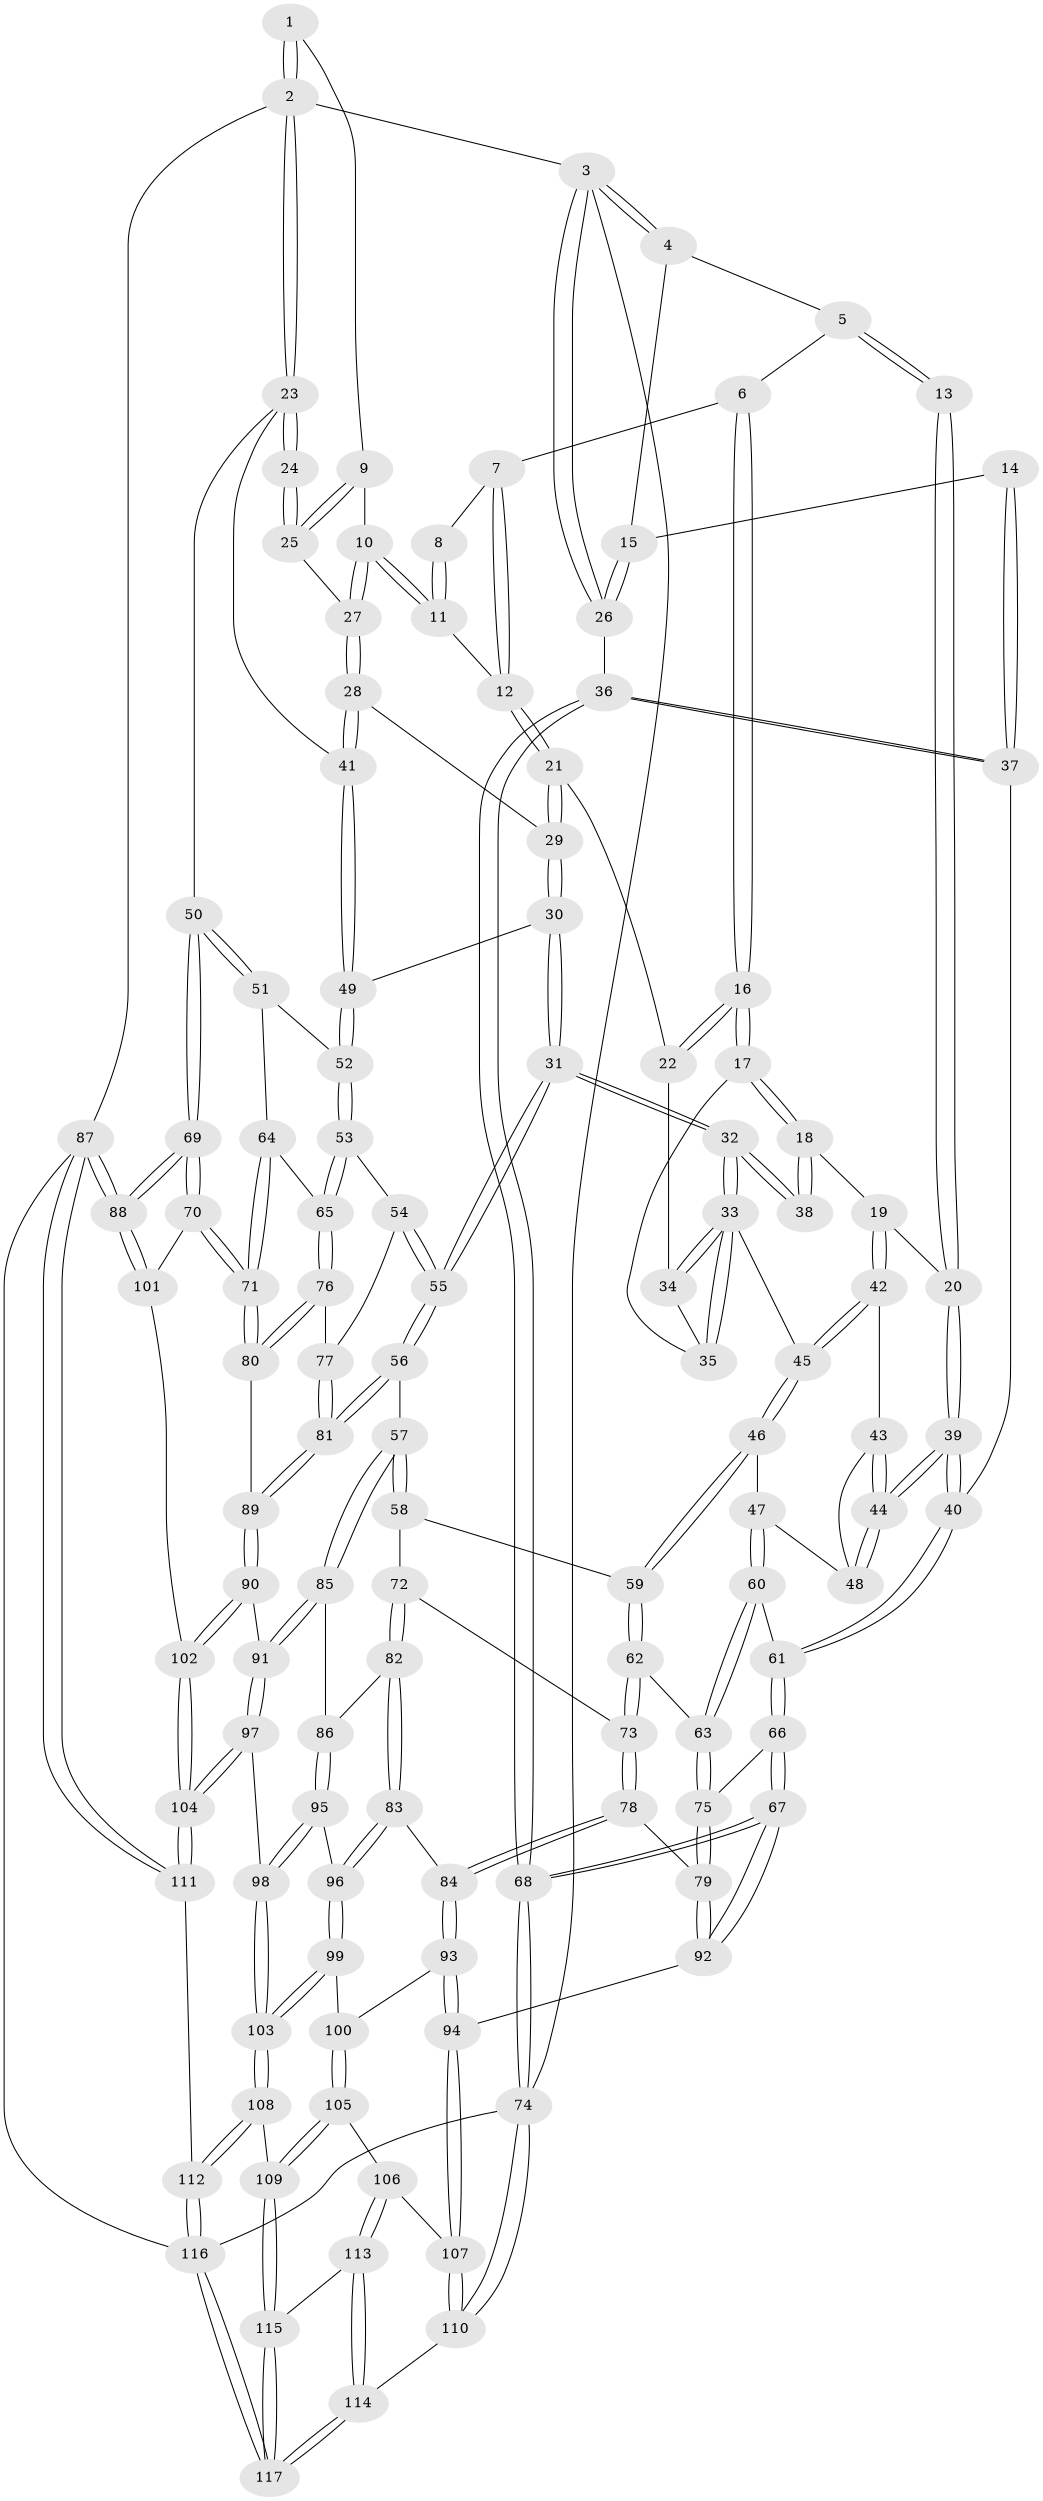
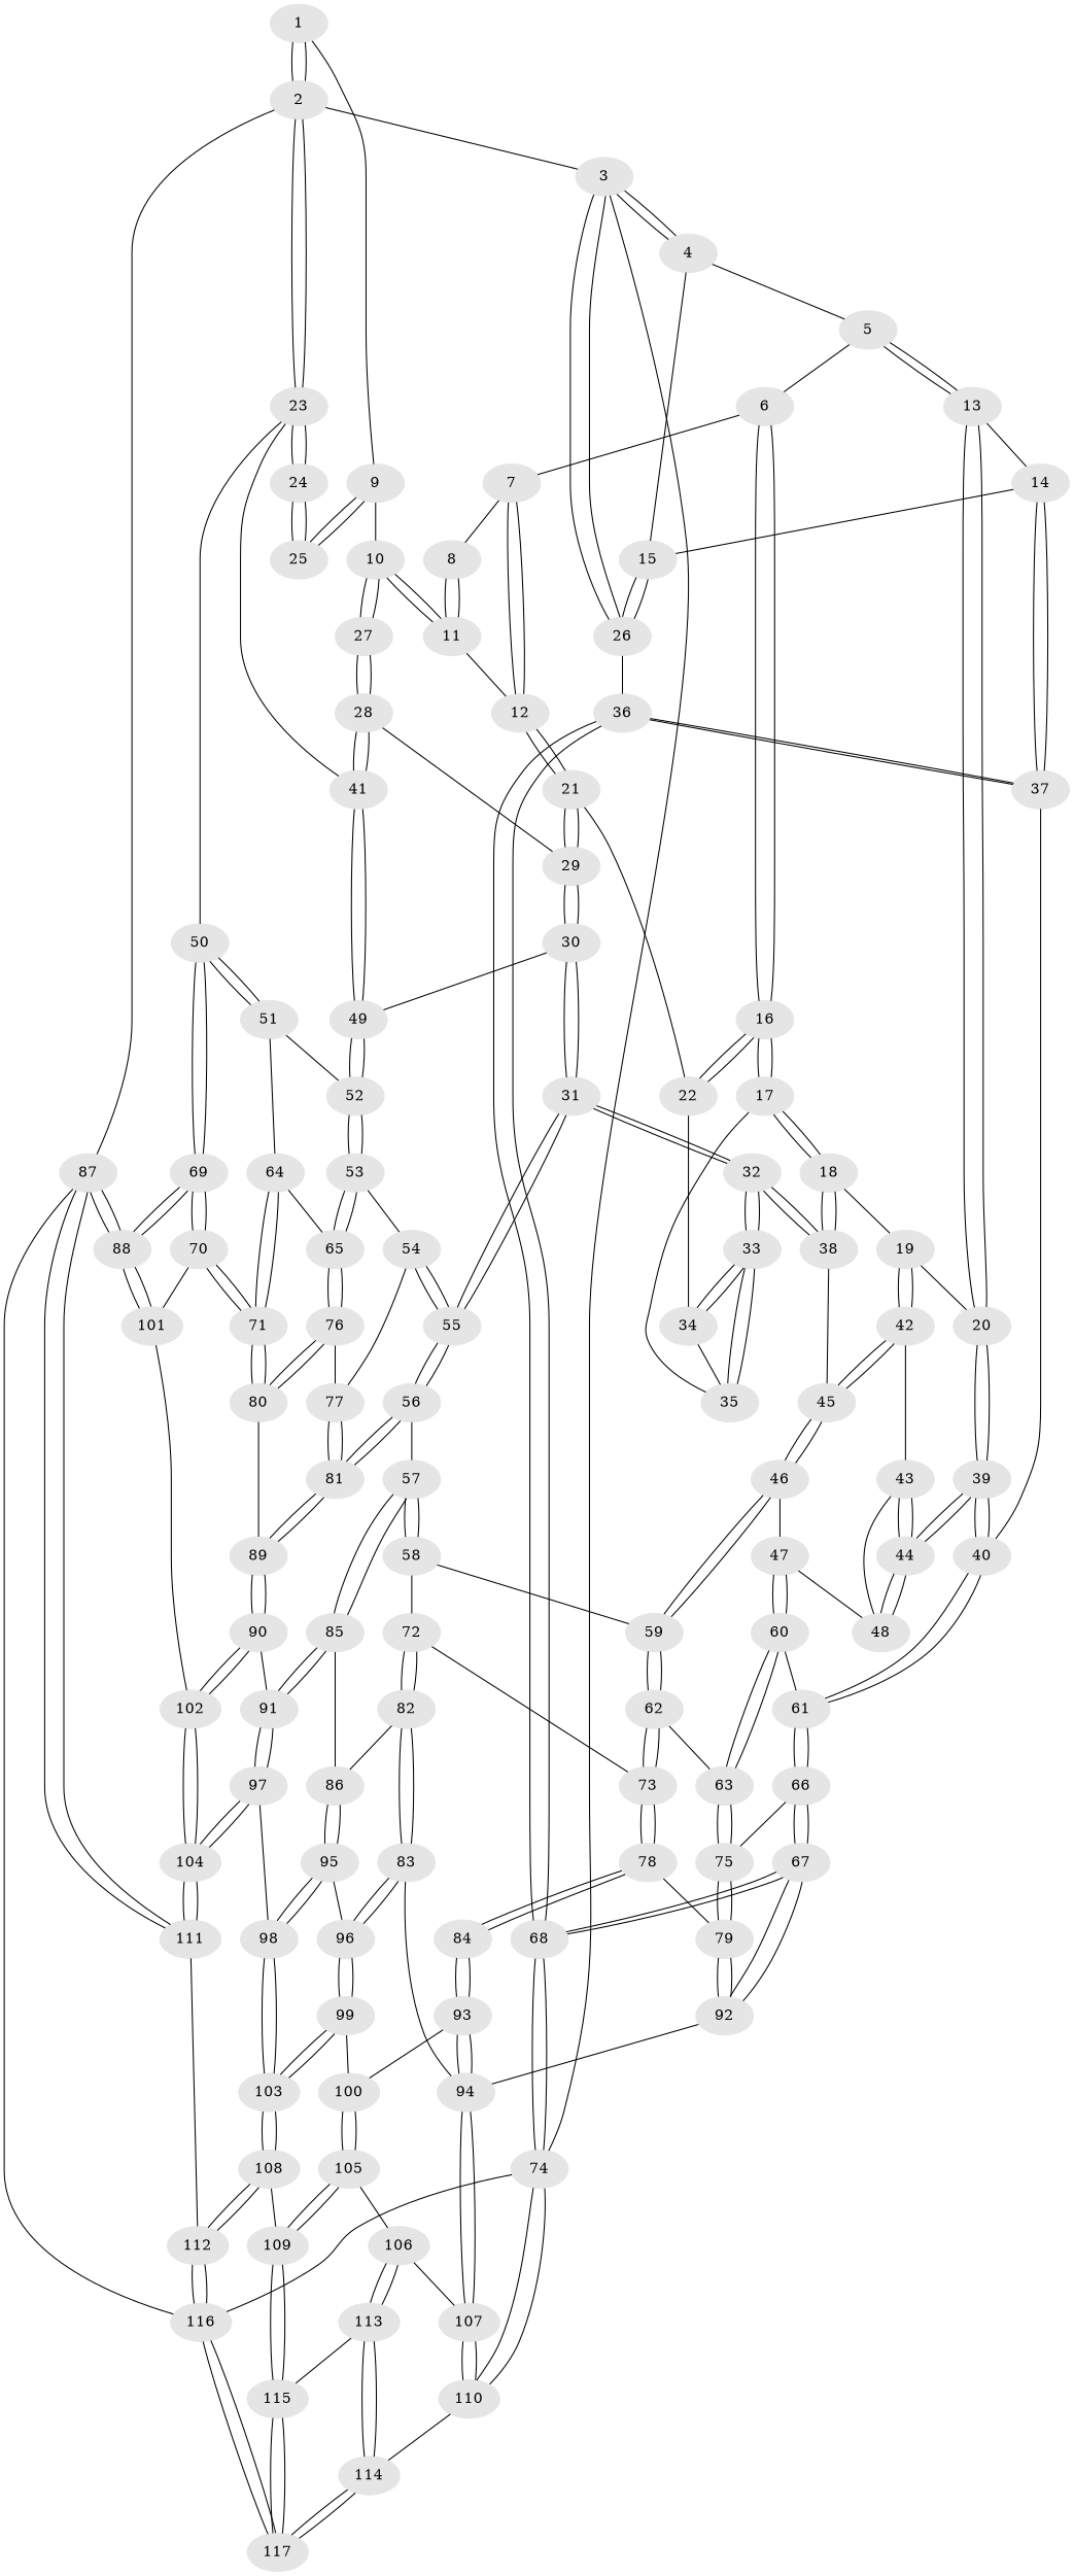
  graph {
    node [color=gray90 style=filled]
    1
    2
    9
    3
    23
    87
    10
    25
    4
    26
    74
    24
    50
    41
    88
    116
    111
    5
    15
    36
    110
    6
    13
    7
    16
    14
    20
    8
    12
    17
    22
    11
    21
    27
    28
    29
    37
    39
    40
    18
    35
    34
    19
    38
    42
    45
    43
    44
    30
    51
    69
    49
    68
    31
    32
    55
    52
    33
    56
    61
    46
    48
    66
    47
    59
    60
    62
    63
    53
    64
    70
    65
    71
    54
    77
    76
    81
    57
    58
    85
    89
    72
    86
    91
    73
    82
    75
    67
    78
    79
    80
    92
    94
    101
    102
    83
    84
    114
    117
    93
    90
    96
    95
    99
    100
    97
    98
    112
    104
    107
    105
    103
    108
    106
    109
    113
    115
    1 -- 2
    1 -- 2
    1 -- 9
    2 -- 3
    2 -- 23
    2 -- 23
    2 -- 87
    9 -- 10
    9 -- 25
    9 -- 25
    3 -- 4
    3 -- 4
    3 -- 26
    3 -- 26
    3 -- 74
    23 -- 24
    23 -- 24
    23 -- 50
    23 -- 41
    87 -- 88
    87 -- 88
    87 -- 116
    87 -- 111
    87 -- 111
    10 -- 11
    10 -- 11
    10 -- 27
    10 -- 27
-   25 -- 27
    4 -- 5
    4 -- 15
    26 -- 36
    74 -- 116
    74 -- 110
    74 -- 110
    24 -- 25
    24 -- 25
    50 -- 51
    50 -- 51
    50 -- 69
    50 -- 69
    41 -- 49
    41 -- 49
    88 -- 101
    88 -- 101
    116 -- 117
    116 -- 117
    111 -- 112
    5 -- 6
    5 -- 13
    5 -- 13
    15 -- 26
    15 -- 26
    36 -- 37
    36 -- 37
    36 -- 68
    36 -- 68
    110 -- 114
    6 -- 7
    6 -- 16
    6 -- 16
+   13 -- 14
    13 -- 20
    13 -- 20
    7 -- 8
    7 -- 12
    7 -- 12
    16 -- 17
    16 -- 17
    16 -- 22
    16 -- 22
    14 -- 15
    14 -- 37
    14 -- 37
    20 -- 39
    20 -- 39
    8 -- 11
    8 -- 11
    12 -- 21
    12 -- 21
    17 -- 18
    17 -- 18
    17 -- 35
    22 -- 34
    11 -- 12
    21 -- 22
    21 -- 29
    21 -- 29
    27 -- 28
    27 -- 28
    28 -- 41
    28 -- 41
    28 -- 29
    29 -- 30
    29 -- 30
    37 -- 40
    39 -- 40
    39 -- 40
    39 -- 44
    39 -- 44
    40 -- 61
    40 -- 61
    18 -- 19
    18 -- 38
    18 -- 38
    34 -- 35
    19 -- 20
    19 -- 42
    19 -- 42
-   33 -- 45
+   38 -- 45
    42 -- 45
    42 -- 45
    42 -- 43
    45 -- 46
    45 -- 46
    43 -- 44
    43 -- 44
    43 -- 48
    44 -- 48
    44 -- 48
    30 -- 49
    30 -- 31
    30 -- 31
    51 -- 52
    51 -- 64
    69 -- 88
    69 -- 88
    69 -- 70
    69 -- 70
    49 -- 52
    49 -- 52
    68 -- 74
    68 -- 74
    31 -- 32
    31 -- 32
    31 -- 55
    31 -- 55
    32 -- 38
    32 -- 38
    32 -- 33
    32 -- 33
    55 -- 56
    55 -- 56
    52 -- 53
    52 -- 53
    33 -- 35
    33 -- 35
    33 -- 34
    33 -- 34
    56 -- 81
    56 -- 81
    56 -- 57
    61 -- 66
    61 -- 66
    46 -- 47
    46 -- 59
    46 -- 59
    66 -- 75
    66 -- 67
    66 -- 67
    47 -- 48
    47 -- 60
    47 -- 60
    59 -- 62
    59 -- 62
    60 -- 61
    60 -- 63
    60 -- 63
    62 -- 63
    62 -- 73
    62 -- 73
    63 -- 75
    63 -- 75
    53 -- 65
    53 -- 65
    53 -- 54
    64 -- 65
    64 -- 71
    64 -- 71
    70 -- 71
    70 -- 71
    70 -- 101
    65 -- 76
    65 -- 76
    71 -- 80
    71 -- 80
    54 -- 55
    54 -- 55
    54 -- 77
    77 -- 81
    77 -- 81
    76 -- 77
    76 -- 80
    76 -- 80
    81 -- 89
    81 -- 89
    57 -- 58
    57 -- 58
    57 -- 85
    57 -- 85
    58 -- 59
    58 -- 72
    85 -- 86
    85 -- 91
    85 -- 91
    89 -- 90
    89 -- 90
    72 -- 73
    72 -- 82
    72 -- 82
    86 -- 95
    86 -- 95
    91 -- 97
    91 -- 97
    73 -- 78
    73 -- 78
    82 -- 86
    82 -- 83
    82 -- 83
    75 -- 79
    75 -- 79
    67 -- 68
    67 -- 68
    67 -- 92
    67 -- 92
    78 -- 79
    78 -- 84
    78 -- 84
    79 -- 92
    79 -- 92
    80 -- 89
    92 -- 94
    94 -- 107
    94 -- 107
    101 -- 102
    102 -- 104
    102 -- 104
-   83 -- 84
+   83 -- 94
    83 -- 96
    83 -- 96
    84 -- 93
    84 -- 93
    114 -- 117
    114 -- 117
    93 -- 94
    93 -- 94
    93 -- 100
    90 -- 91
    90 -- 102
    90 -- 102
    96 -- 99
    96 -- 99
    95 -- 96
    95 -- 98
    95 -- 98
    99 -- 100
    99 -- 103
    99 -- 103
    100 -- 105
    100 -- 105
    97 -- 98
    97 -- 104
    97 -- 104
    98 -- 103
    98 -- 103
    112 -- 116
    112 -- 116
    104 -- 111
    104 -- 111
    107 -- 110
    107 -- 110
    105 -- 106
    105 -- 109
    105 -- 109
    103 -- 108
    103 -- 108
    108 -- 112
    108 -- 112
    108 -- 109
    106 -- 107
    106 -- 113
    106 -- 113
    109 -- 115
    109 -- 115
    113 -- 114
    113 -- 114
    113 -- 115
    115 -- 117
    115 -- 117
  }
